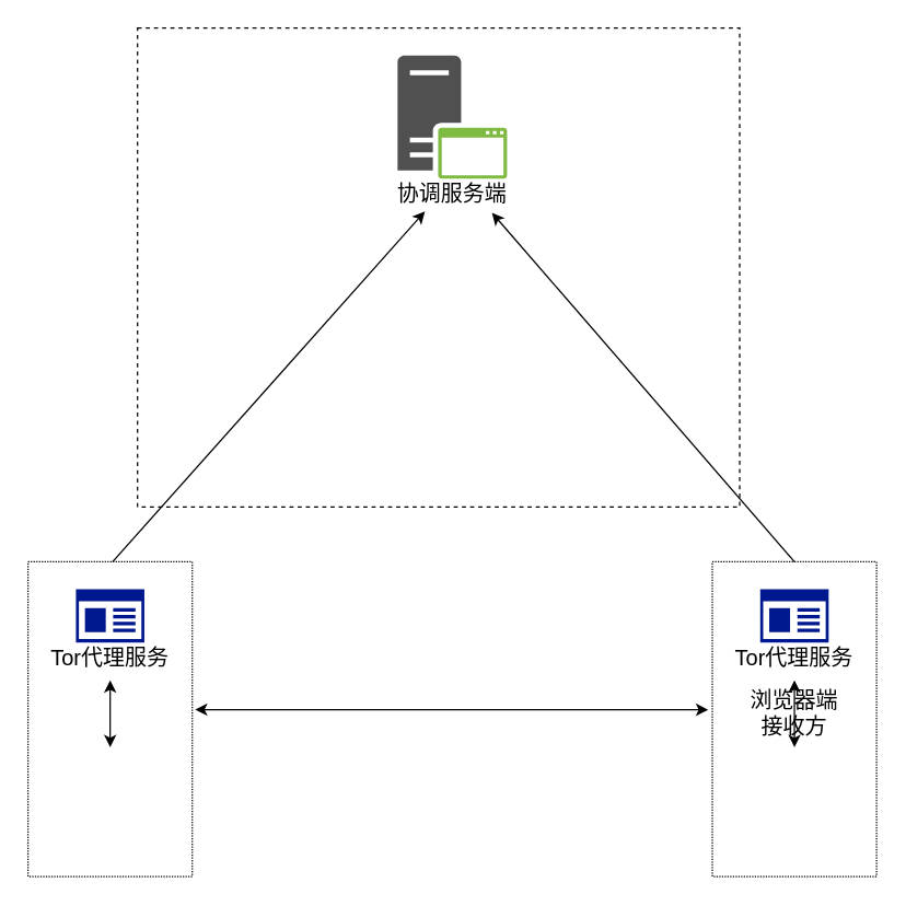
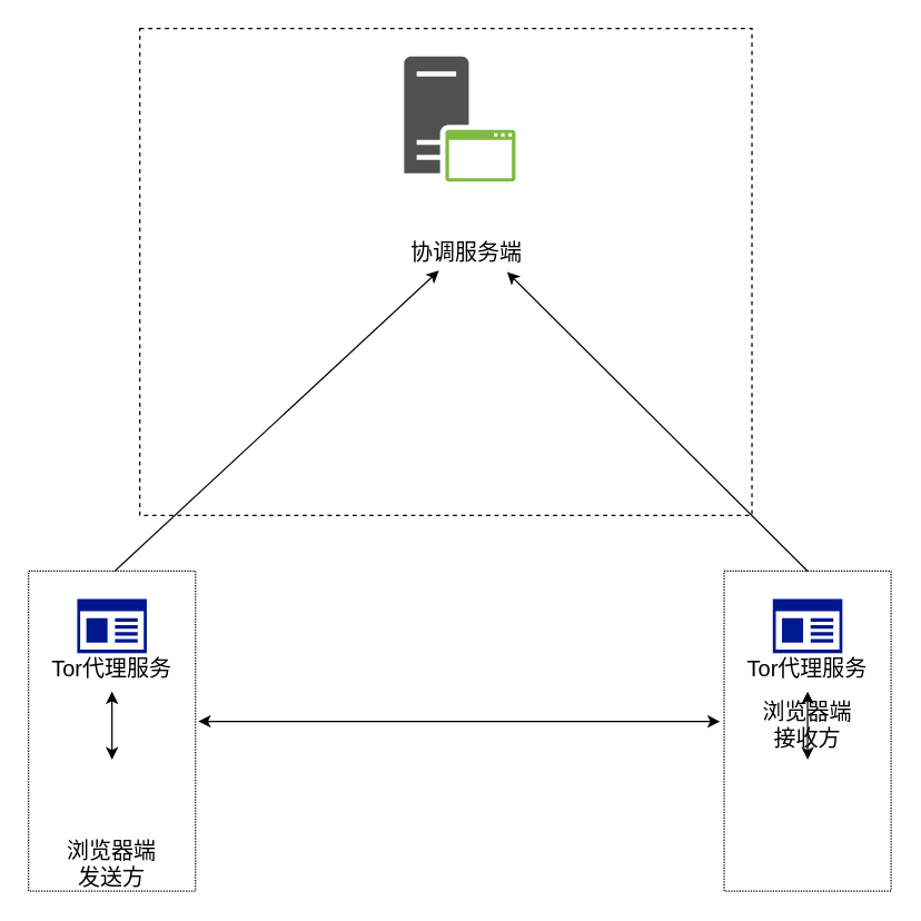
  <mxCell id="0" />
  <mxCell id="1" parent="0" />
  <mxCell id="2" value="" style="rounded=0;whiteSpace=wrap;fontSize=16;dashed=1;" parent="1" vertex="1"><mxGeometry x="100" y="20" width="440" height="350" as="geometry" /></mxCell>
  <mxCell id="3" value="" style="shape=image;verticalAlign=top;verticalLabelPosition=bottom;labelBackgroundColor=#ffffff;imageAspect=0;aspect=fixed;image=https://cdn0.iconfinder.com/data/icons/flat-round-system/512/tor-128.png;fontSize=16;" parent="1" vertex="1"><mxGeometry x="130" y="175" width="40" height="40" as="geometry" /></mxCell>
  <mxCell id="4" value="" style="shape=image;verticalAlign=top;verticalLabelPosition=bottom;labelBackgroundColor=#ffffff;imageAspect=0;aspect=fixed;image=https://cdn0.iconfinder.com/data/icons/flat-round-system/512/tor-128.png;fontSize=16;" parent="1" vertex="1"><mxGeometry x="190" y="300" width="40" height="40" as="geometry" /></mxCell>
  <mxCell id="5" style="rounded=0;orthogonalLoop=1;jettySize=auto;html=1;entryX=0.3;entryY=1.2;entryDx=0;entryDy=0;entryPerimeter=0;exitX=0.508;exitY=0.004;exitDx=0;exitDy=0;exitPerimeter=0;" edge="1" parent="1" source="6" target="24"><mxGeometry relative="1" as="geometry" /></mxCell>
  <mxCell id="6" value="" style="rounded=0;whiteSpace=wrap;dashed=1;dashPattern=1 1;fontSize=16;" parent="1" vertex="1"><mxGeometry x="20" y="410" width="120" height="230" as="geometry" /></mxCell>
  <mxCell id="7" value="" style="aspect=fixed;pointerEvents=1;shadow=0;dashed=0;strokeColor=none;labelPosition=center;verticalLabelPosition=bottom;verticalAlign=top;align=center;fillColor=#00188D;shape=mxgraph.mscae.enterprise.app_generic;fontSize=16;" parent="1" vertex="1"><mxGeometry x="55" y="430" width="50" height="39" as="geometry" /></mxCell>
  <mxCell id="8" value="Tor代理服务" style="text;align=center;verticalAlign=middle;resizable=0;points=[];autosize=1;fontSize=16;" parent="1" vertex="1"><mxGeometry x="30" y="469" width="100" height="20" as="geometry" /></mxCell>
  <mxCell id="9" value="" style="rounded=0;orthogonalLoop=1;jettySize=auto;fontSize=16;startArrow=classic;startFill=1;" parent="1" edge="1"><mxGeometry x="325" y="665.5" as="geometry"><mxPoint x="80" y="545.5" as="sourcePoint" /><mxPoint x="80" y="496.5" as="targetPoint" /></mxGeometry></mxCell>
  <mxCell id="10" value="" style="shape=image;verticalAlign=top;verticalLabelPosition=bottom;labelBackgroundColor=#ffffff;imageAspect=0;aspect=fixed;image=https://cdn1.iconfinder.com/data/icons/logotypes/32/chrome-128.png;fontSize=16;" parent="1" vertex="1"><mxGeometry x="55" y="550" width="50" height="50" as="geometry" /></mxCell>
+ <mxCell id="11" value="浏览器端&#10;发送方" style="text;align=center;verticalAlign=middle;resizable=0;points=[];autosize=1;fontSize=16;" parent="1" vertex="1"><mxGeometry x="40" y="600" width="80" height="40" as="geometry" /></mxCell>
  <mxCell id="12" value="" style="rounded=0;whiteSpace=wrap;dashed=1;dashPattern=1 1;fontSize=16;" parent="1" vertex="1"><mxGeometry x="520" y="410" width="120" height="230" as="geometry" /></mxCell>
  <mxCell id="13" value="" style="aspect=fixed;pointerEvents=1;shadow=0;dashed=0;strokeColor=none;labelPosition=center;verticalLabelPosition=bottom;verticalAlign=top;align=center;fillColor=#00188D;shape=mxgraph.mscae.enterprise.app_generic;fontSize=16;" parent="1" vertex="1"><mxGeometry x="555" y="430" width="50" height="39" as="geometry" /></mxCell>
  <mxCell id="14" value="Tor代理服务" style="text;align=center;verticalAlign=middle;resizable=0;points=[];autosize=1;fontSize=16;" parent="1" vertex="1"><mxGeometry x="530" y="469" width="100" height="20" as="geometry" /></mxCell>
  <mxCell id="15" value="" style="rounded=0;orthogonalLoop=1;jettySize=auto;fontSize=16;startArrow=classic;startFill=1;" parent="1" edge="1"><mxGeometry x="825" y="665.5" as="geometry"><mxPoint x="580" y="545.5" as="sourcePoint" /><mxPoint x="580" y="496.5" as="targetPoint" /></mxGeometry></mxCell>
  <mxCell id="16" value="" style="shape=image;verticalAlign=top;verticalLabelPosition=bottom;labelBackgroundColor=#ffffff;imageAspect=0;aspect=fixed;image=https://cdn1.iconfinder.com/data/icons/logotypes/32/chrome-128.png;fontSize=16;" parent="1" vertex="1"><mxGeometry x="555" y="550" width="50" height="50" as="geometry" /></mxCell>
  <mxCell id="17" value="浏览器端&#10;接收方" style="text;align=center;verticalAlign=middle;resizable=0;points=[];autosize=1;fontSize=16;" parent="1" vertex="1"><mxGeometry x="540" y="500" width="80" height="40" as="geometry" /></mxCell>
  <mxCell id="18" value="" style="shape=image;verticalAlign=top;verticalLabelPosition=bottom;labelBackgroundColor=#ffffff;imageAspect=0;aspect=fixed;image=https://cdn0.iconfinder.com/data/icons/flat-round-system/512/tor-128.png;fontSize=16;" parent="1" vertex="1"><mxGeometry x="477" y="140" width="40" height="40" as="geometry" /></mxCell>
  <mxCell id="19" value="" style="shape=image;verticalAlign=top;verticalLabelPosition=bottom;labelBackgroundColor=#ffffff;imageAspect=0;aspect=fixed;image=https://cdn0.iconfinder.com/data/icons/flat-round-system/512/tor-128.png;fontSize=16;" parent="1" vertex="1"><mxGeometry x="290" y="285" width="40" height="40" as="geometry" /></mxCell>
  <mxCell id="20" value="" style="shape=image;verticalAlign=top;verticalLabelPosition=bottom;labelBackgroundColor=#ffffff;imageAspect=0;aspect=fixed;image=https://cdn0.iconfinder.com/data/icons/flat-round-system/512/tor-128.png;fontSize=16;" parent="1" vertex="1"><mxGeometry x="410" y="310" width="40" height="40" as="geometry" /></mxCell>
  <mxCell id="21" value="" style="shape=image;verticalAlign=top;verticalLabelPosition=bottom;labelBackgroundColor=#ffffff;imageAspect=0;aspect=fixed;image=https://cdn0.iconfinder.com/data/icons/flat-round-system/512/tor-128.png;fontSize=16;" parent="1" vertex="1"><mxGeometry x="470" y="245" width="40" height="40" as="geometry" /></mxCell>
  <mxCell id="22" value="" style="shape=image;verticalAlign=top;verticalLabelPosition=bottom;labelBackgroundColor=#ffffff;imageAspect=0;aspect=fixed;image=https://cdn0.iconfinder.com/data/icons/flat-round-system/512/tor-128.png;fontSize=16;" parent="1" vertex="1"><mxGeometry x="330" y="200" width="40" height="40" as="geometry" /></mxCell>
  <mxCell id="23" value="" style="pointerEvents=1;shadow=0;dashed=0;strokeColor=none;fillColor=#505050;labelPosition=center;verticalLabelPosition=bottom;verticalAlign=top;outlineConnect=0;align=center;shape=mxgraph.office.servers.application_server_green;fontSize=16;" vertex="1" parent="1"><mxGeometry x="290" y="40" width="80" height="90" as="geometry" /></mxCell>
- <mxCell id="24" value="协调服务端" style="text;align=center;verticalAlign=middle;resizable=0;points=[];autosize=1;fontSize=16;" vertex="1" parent="1"><mxGeometry x="280" y="130" width="100" height="20" as="geometry" /></mxCell>
+ <mxCell id="24" value="协调服务端" style="text;align=center;verticalAlign=middle;resizable=0;points=[];autosize=1;fontSize=16;" vertex="1" parent="1"><mxGeometry x="285" y="170" width="100" height="20" as="geometry" /></mxCell>
  <mxCell id="25" value="" style="shape=image;verticalAlign=top;verticalLabelPosition=bottom;labelBackgroundColor=#ffffff;imageAspect=0;aspect=fixed;image=https://cdn0.iconfinder.com/data/icons/flat-round-system/512/tor-128.png;fontSize=16;" vertex="1" parent="1"><mxGeometry x="400" y="40" width="40" height="40" as="geometry" /></mxCell>
  <mxCell id="26" value="" style="shape=image;verticalAlign=top;verticalLabelPosition=bottom;labelBackgroundColor=#ffffff;imageAspect=0;aspect=fixed;image=https://cdn0.iconfinder.com/data/icons/flat-round-system/512/tor-128.png;fontSize=16;" vertex="1" parent="1"><mxGeometry x="220" y="100" width="40" height="40" as="geometry" /></mxCell>
  <mxCell id="27" style="rounded=0;orthogonalLoop=1;jettySize=auto;html=1;entryX=0.79;entryY=1.25;entryDx=0;entryDy=0;entryPerimeter=0;exitX=0.5;exitY=0;exitDx=0;exitDy=0;exitPerimeter=0;" edge="1" parent="1" source="12" target="24"><mxGeometry relative="1" as="geometry"><mxPoint x="90.96" y="420.92" as="sourcePoint" /><mxPoint x="351" y="159" as="targetPoint" /></mxGeometry></mxCell>
  <mxCell id="28" style="rounded=0;orthogonalLoop=1;jettySize=auto;html=1;entryX=-0.025;entryY=0.47;entryDx=0;entryDy=0;entryPerimeter=0;startArrow=classic;startFill=1;" edge="1" parent="1" target="12"><mxGeometry relative="1" as="geometry"><mxPoint x="142" y="518" as="sourcePoint" /><mxPoint x="516" y="446" as="targetPoint" /></mxGeometry></mxCell>
